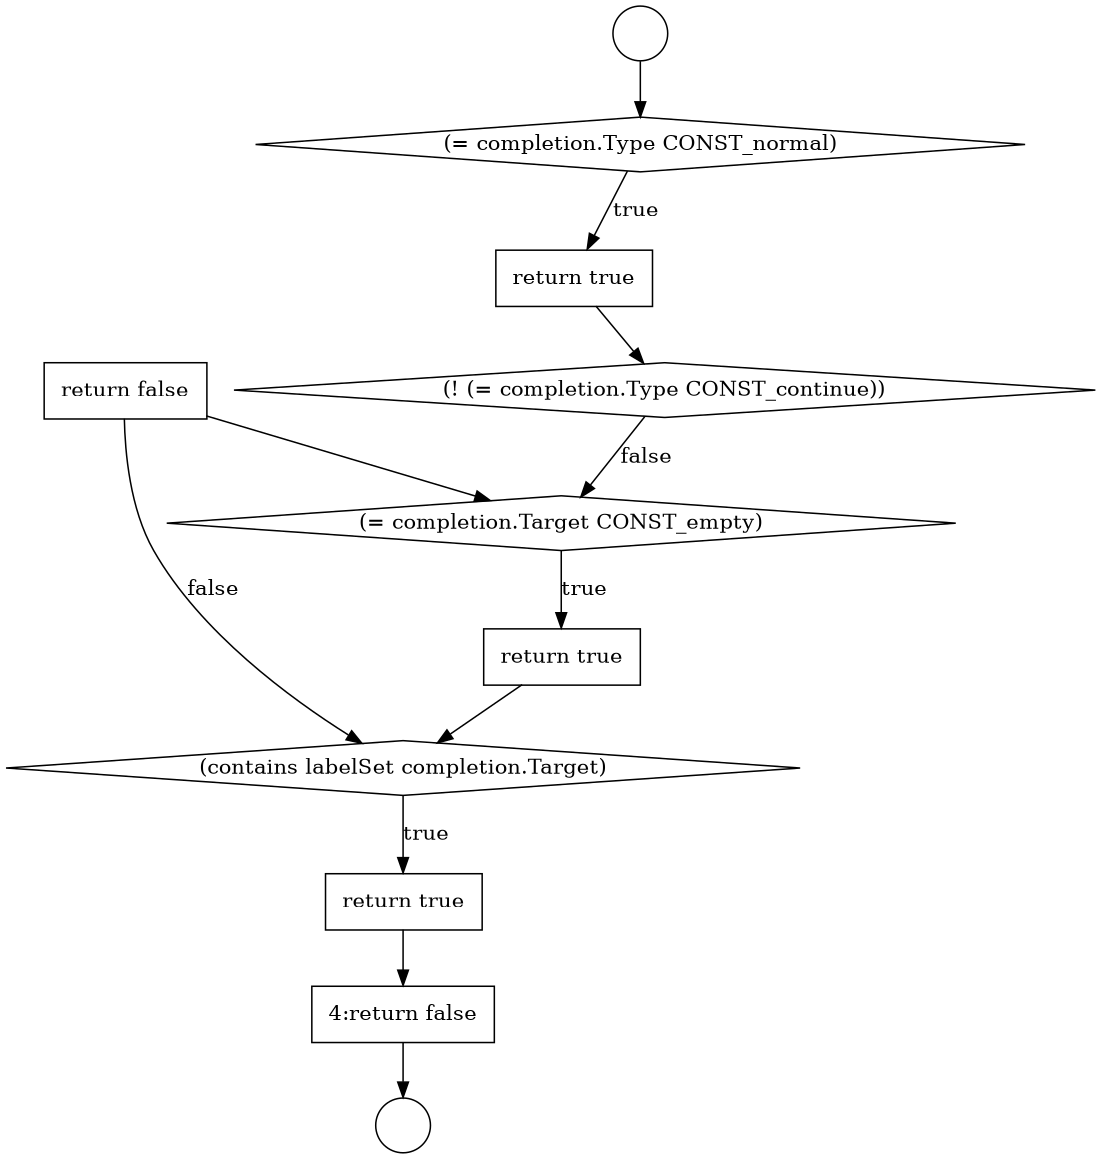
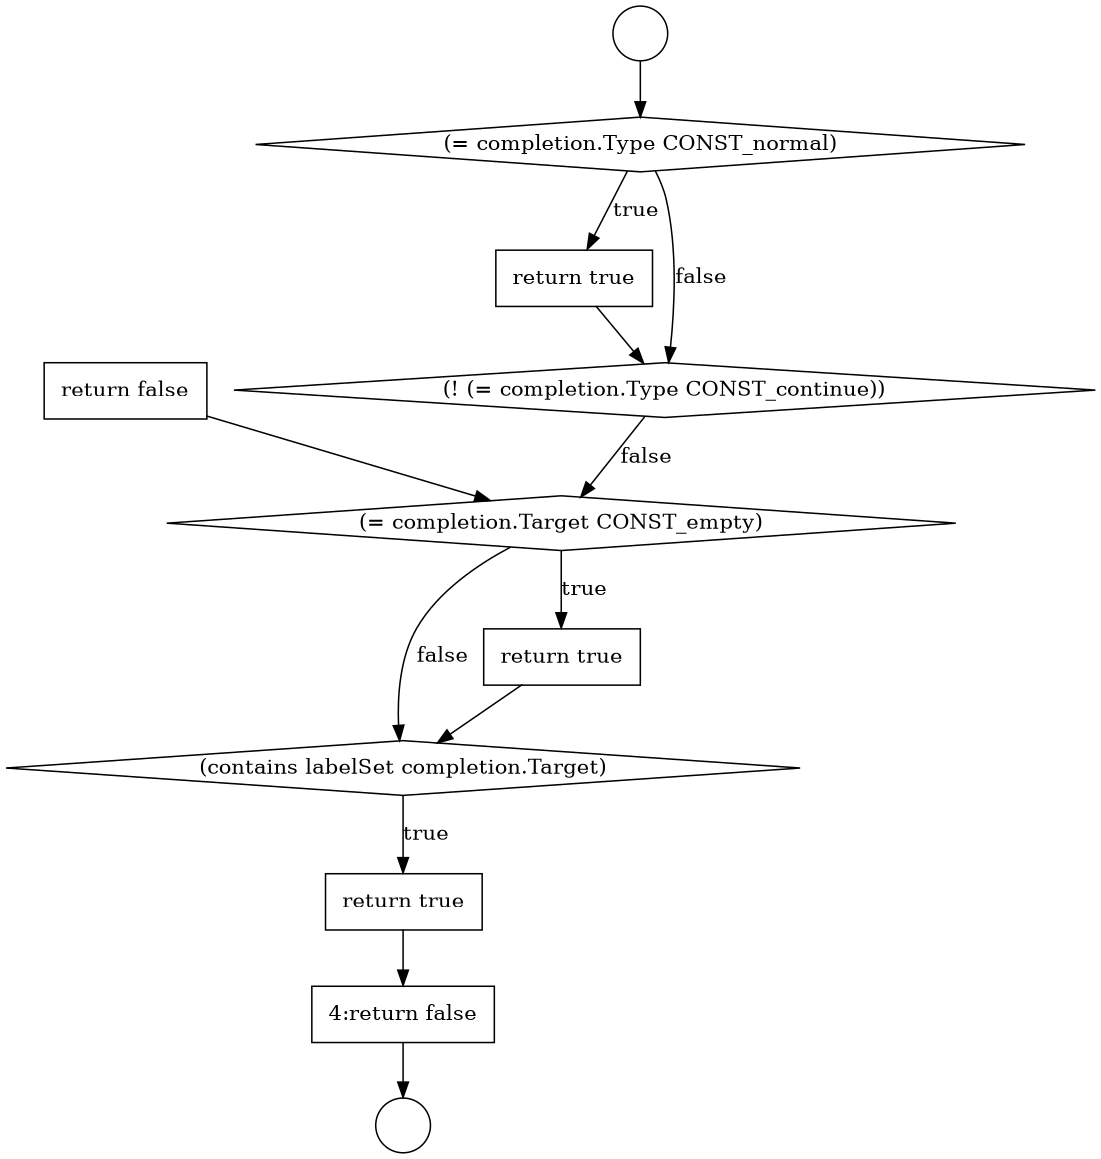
  digraph {
    node [color=black fillcolor=white shape=none style=filled]
    edge [color=black]
    n1 [label=<<font color="black">(= completion.Type CONST_normal)</font>> shape=diamond]
    n2 [label=<<font color="black">     <table border="0" cellborder="1" cellspacing="0" cellpadding="10">       <tr><td align="left">return true</td></tr>     </table>   </font>> margin=0]
    n3 [label=<<font color="black">(! (= completion.Type CONST_continue))</font>> shape=diamond]
    n4 [label=<<font color="black">(= completion.Target CONST_empty)</font>> shape=diamond]
    n5 [label=<<font color="black">     <table border="0" cellborder="1" cellspacing="0" cellpadding="10">       <tr><td align="left">return true</td></tr>     </table>   </font>> margin=0]
    n6 [label=<<font color="black">(contains labelSet completion.Target)</font>> shape=diamond]
    n7 [label=<<font color="black">     <table border="0" cellborder="1" cellspacing="0" cellpadding="10">       <tr><td align="left">return true</td></tr>     </table>   </font>> margin=0]
    n8 [label=<<font color="black">     <table border="0" cellborder="1" cellspacing="0" cellpadding="10">       <tr><td align="left">4:return false</td></tr>     </table>   </font>> margin=0]
    n9 [label=" " shape=circle]
    n10 [label=" " shape=circle]
    n11 [label=<<font color="black">     <table border="0" cellborder="1" cellspacing="0" cellpadding="10">       <tr><td align="left">return false</td></tr>     </table>   </font>> margin=0]
    n1 -> n2 [label=<<font color="black">true</font>>]
+   n1 -> n3 [label=<<font color="black">false</font>>]
    n2 -> n3
    n3 -> n4 [label=<<font color="black">false</font>>]
    n4 -> n5 [label=<<font color="black">true</font>>]
-   n11 -> n6 [label=<<font color="black">false</font>>]
+   n4 -> n6 [label=<<font color="black">false</font>>]
    n5 -> n6
    n6 -> n7 [label=<<font color="black">true</font>>]
    n7 -> n8
    n8 -> n9
    n10 -> n1
    n11 -> n4
  }
